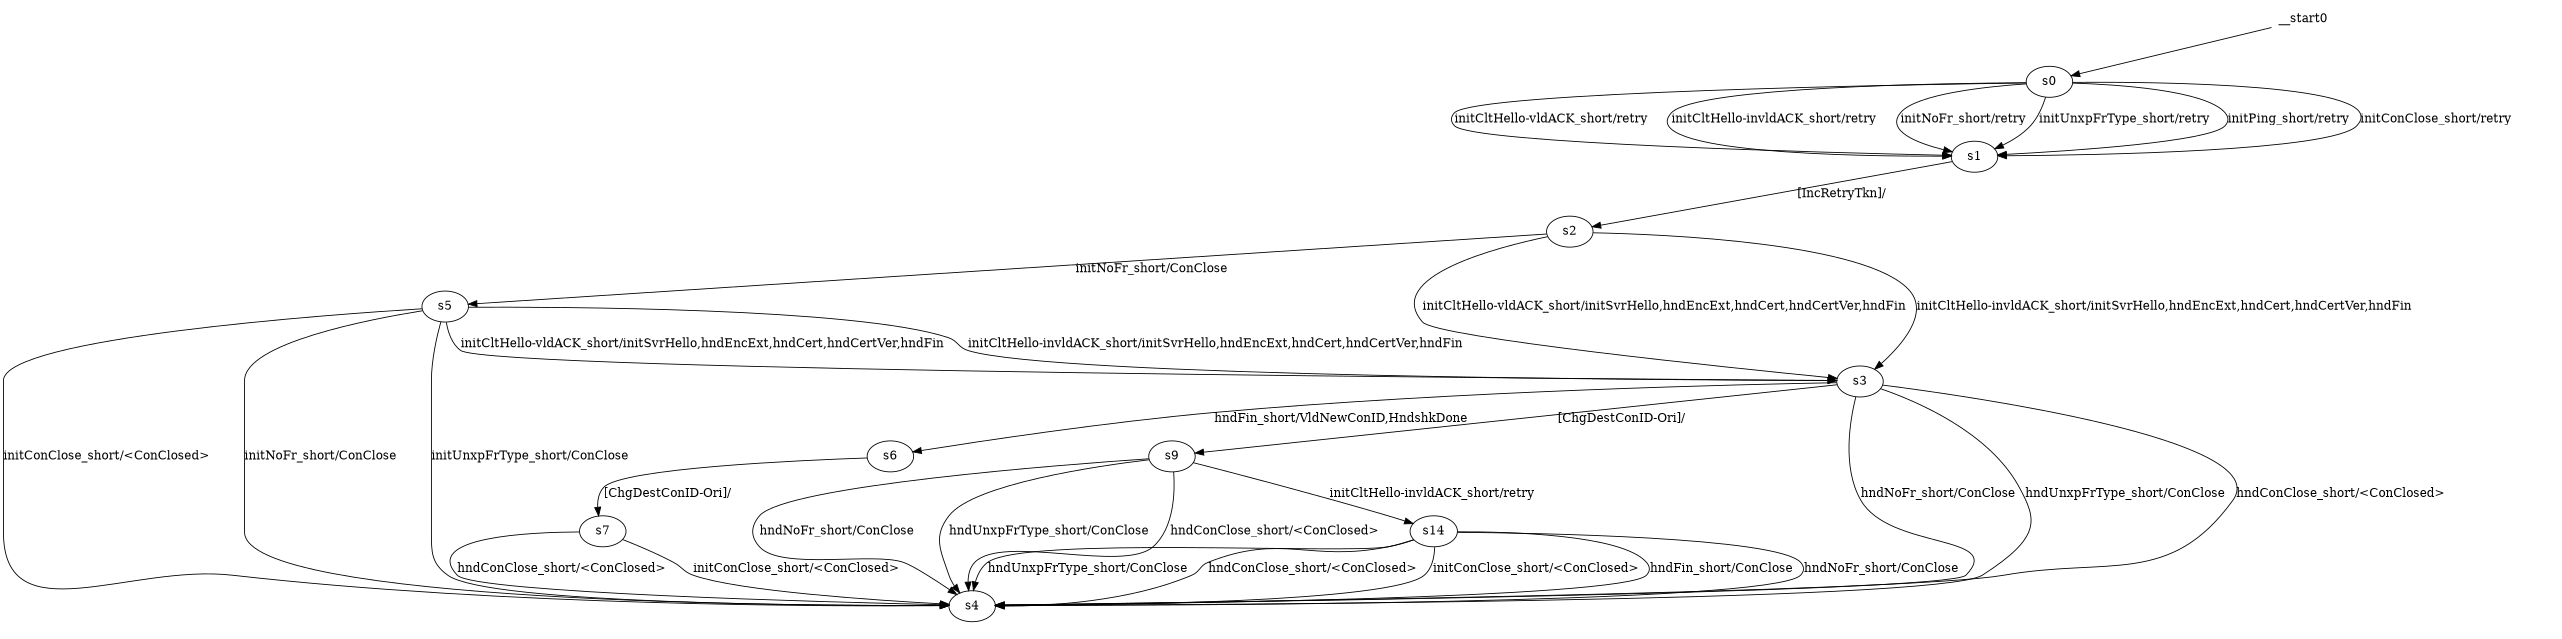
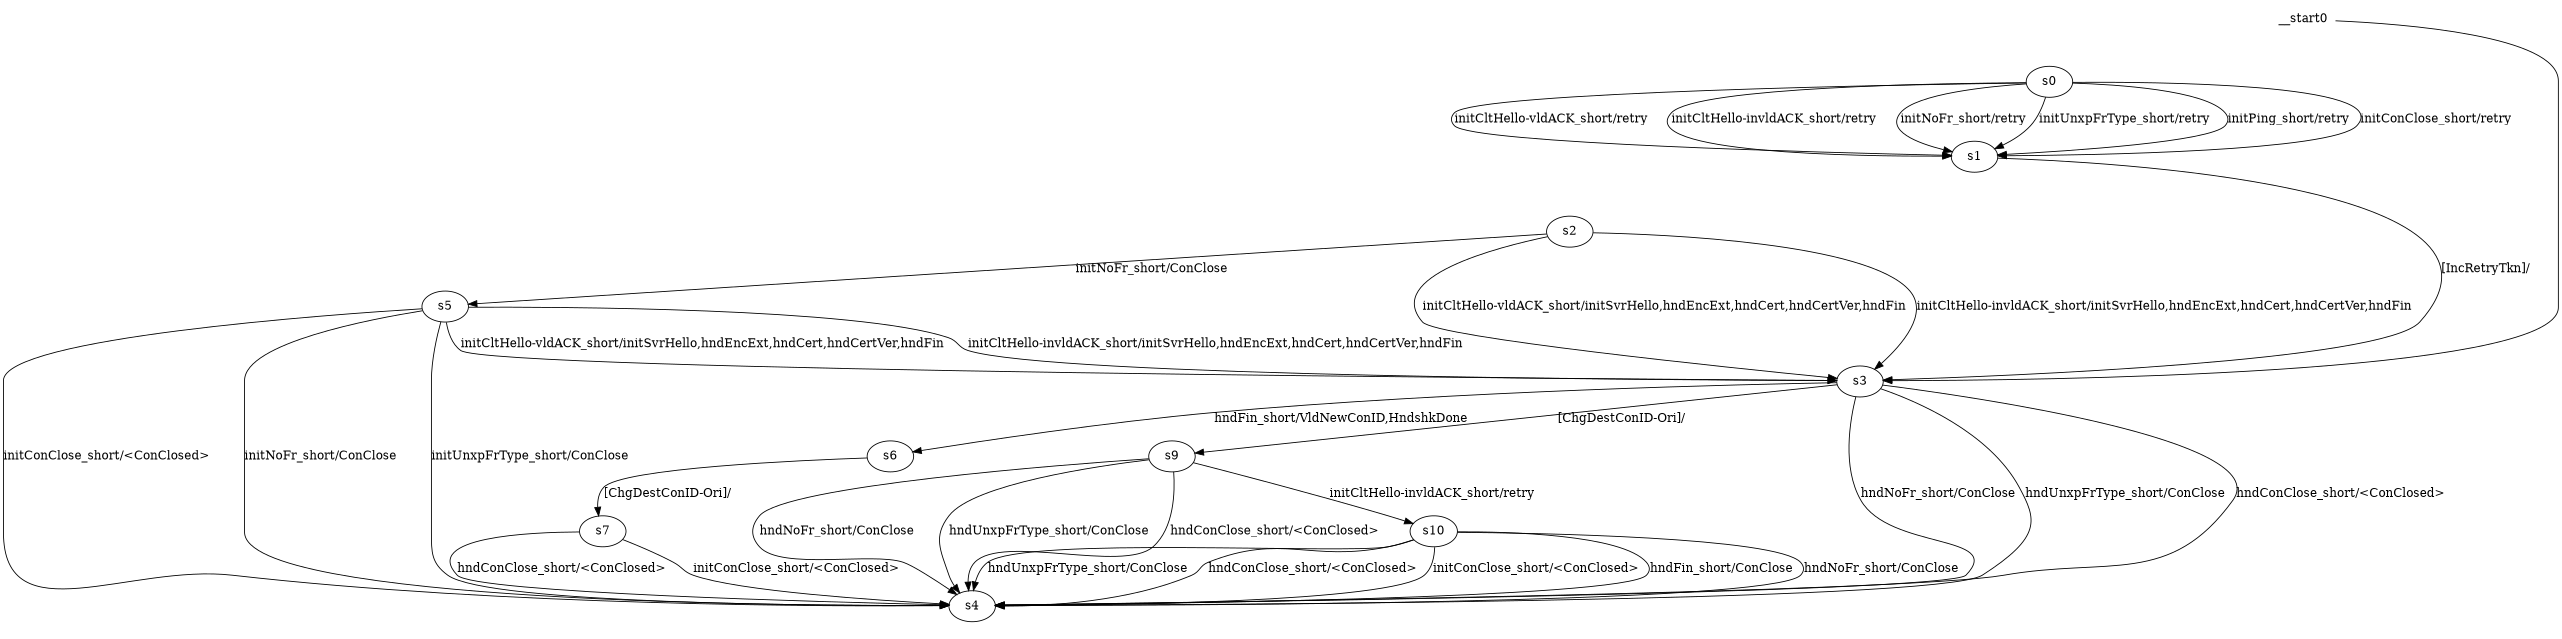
  digraph {
    n1 [label=s0]
    n2 [label=s1]
    n3 [label=s2]
    n4 [label=s3]
    n5 [label=s5]
    n6 [label=s4]
    n7 [label=s6]
    n8 [label=s9]
    n9 [label=s7]
-   n10 [label=s14]
+   n10 [label=s10]
    __start0 [shape=none]
    n1 -> n2 [label="initPing_short/retry "]
    n1 -> n2 [label="initConClose_short/retry "]
    n1 -> n2 [label="initCltHello-vldACK_short/retry "]
    n1 -> n2 [label="initCltHello-invldACK_short/retry "]
    n1 -> n2 [label="initNoFr_short/retry "]
    n1 -> n2 [label="initUnxpFrType_short/retry "]
-   n2 -> n3 [label="[IncRetryTkn]/ "]
+   n2 -> n4 [label="[IncRetryTkn]/ "]
    n3 -> n4 [label="initCltHello-vldACK_short/initSvrHello,hndEncExt,hndCert,hndCertVer,hndFin "]
    n3 -> n4 [label="initCltHello-invldACK_short/initSvrHello,hndEncExt,hndCert,hndCertVer,hndFin "]
    n3 -> n5 [label="initNoFr_short/ConClose "]
    n4 -> n6 [label="hndNoFr_short/ConClose "]
    n4 -> n6 [label="hndUnxpFrType_short/ConClose "]
    n4 -> n6 [label="hndConClose_short/<ConClosed> "]
    n4 -> n7 [label="hndFin_short/VldNewConID,HndshkDone "]
    n4 -> n8 [label="[ChgDestConID-Ori]/ "]
    n5 -> n4 [label="initCltHello-vldACK_short/initSvrHello,hndEncExt,hndCert,hndCertVer,hndFin "]
    n5 -> n4 [label="initCltHello-invldACK_short/initSvrHello,hndEncExt,hndCert,hndCertVer,hndFin "]
    n5 -> n6 [label="initConClose_short/<ConClosed> "]
    n5 -> n6 [label="initNoFr_short/ConClose "]
    n5 -> n6 [label="initUnxpFrType_short/ConClose "]
    n7 -> n9 [label="[ChgDestConID-Ori]/ "]
    n8 -> n6 [label="hndNoFr_short/ConClose "]
    n8 -> n6 [label="hndUnxpFrType_short/ConClose "]
    n8 -> n6 [label="hndConClose_short/<ConClosed> "]
    n8 -> n10 [label="initCltHello-invldACK_short/retry "]
    n9 -> n6 [label="initConClose_short/<ConClosed> "]
    n9 -> n6 [label="hndConClose_short/<ConClosed> "]
    n10 -> n6 [label="initConClose_short/<ConClosed> "]
    n10 -> n6 [label="hndFin_short/ConClose "]
    n10 -> n6 [label="hndNoFr_short/ConClose "]
    n10 -> n6 [label="hndUnxpFrType_short/ConClose "]
    n10 -> n6 [label="hndConClose_short/<ConClosed> "]
-   __start0 -> n1
+   __start0 -> n4
  }
